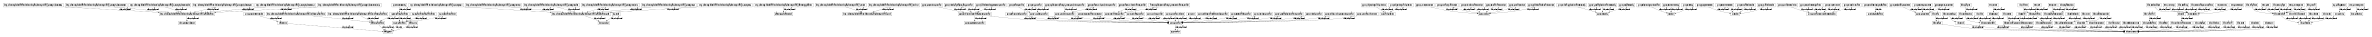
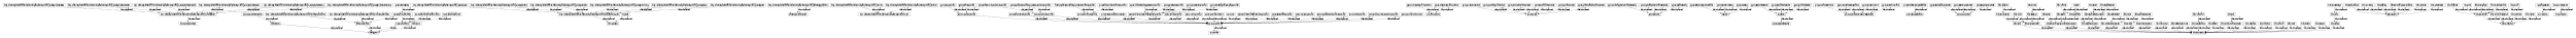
  digraph {
    rankdir=TB
    node [color=black shape=rectangle]
    "http://ciberseg.linkeddata.es/def/OntologiaCiberseguridad#ConceptSchemeIPC"
    "http://ciberseg.linkeddata.es/def/OntologiaCiberseguridad#Classification"
    "skos:ConceptScheme"
    "http://ciberseg.linkeddata.es/def/OntologiaCiberseguridad#PublicOrganization"
    "foaf:Organization"
    "foaf:Agent"
    "http://ciberseg.linkeddata.es/def/OntologiaCiberseguridad#PrivateOrganization"
    "http://ciberseg.linkeddata.es/def/OntologiaCiberseguridad#ConceptSchemeInteco"
    "http://ciberseg.linkeddata.es/def/OntologiaCiberseguridad#ConceptCPV"
    "http://ciberseg.linkeddata.es/def/OntologiaCiberseguridad#ClassificationCode"
    "skos:Concept"
    "http://ciberseg.linkeddata.es/def/OntologiaCiberseguridad#ConceptInteco"
    "http://ciberseg.linkeddata.es/def/OntologiaCiberseguridad#PattentApplication"
    "patent:ApplicationKind"
    "http://ciberseg.linkeddata.es/def/OntologiaCiberseguridad#ConceptSchemeIncibe"
    "http://ciberseg.linkeddata.es/def/OntologiaCiberseguridad#ConceptSchemeCPV"
    "http://ciberseg.linkeddata.es/def/OntologiaCiberseguridad#ConceptIncibe"
    "http://ciberseg.linkeddata.es/def/OntologiaCiberseguridad#Service"
    "http://ciberseg.linkeddata.es/def/OntologiaCiberseguridad#Good"
    "http://ciberseg.linkeddata.es/def/OntologiaCiberseguridad#ConceptUNSPSC"
    "http://ciberseg.linkeddata.es/def/OntologiaCiberseguridad#ConceptSchemeNCL"
    "http://ciberseg.linkeddata.es/def/OntologiaCiberseguridad#Product"
    "http://ciberseg.linkeddata.es/def/OntologiaCiberseguridad#ConceptNCL"
    "http://ciberseg.linkeddata.es/def/OntologiaCiberseguridad#ConceptIPC"
    "http://ciberseg.linkeddata.es/def/OntologiaCiberseguridad#ConceptSchemeUNSPSC"
    "pproc:ConcessionContract"
    "pproc:PublicServicesManagementContract"
    "pproc:Contract"
    "pproc:HarmonizedContract"
    "pc:Contract"
    "pproc:SubjectiveAwardCriterion"
    "pc:AwardCriterion"
    "pproc:LeaseContract"
    "pproc:SuppliesContract"
    "pproc:CommitteeMember"
    "foaf:Person"
    "pproc:MixedCapitalCompanyContract"
    "pproc:CorrectionNotice"
    "pproc:Notice"
    "pproc:DynamicPurchasingSystemConclusionContract"
    "pproc:ConclusionContract"
    "pproc:PrecomercialProcurement"
    "pproc:SharedResultAgreementContract"
    "pproc:FrameworkDerivativeContract"
    "pproc:DerivativeContract"
    "pproc:PrivateContract"
    "pproc:OrdinaryAdministrativeRemedy"
    "pproc:Remedy"
    "pproc:ElectronicAuctionPhase"
    "s:Event"
    "pproc:WorksContract"
    "pproc:ContractWithLots"
    "pproc:AcceptedTender"
    "pc:Tender"
    "pproc:ContractAwardNotice"
    "pproc:ContractResolution"
    "pproc:ContractOrProcedureExtinction"
    "pproc:ObjectiveAwardCriterion"
    "pproc:BuyContract"
    "org:Organization"
    "pproc:BundlePriceSpecification"
    "gr:PriceSpecification"
    "pproc:TenderMeeting"
    "pproc:Lot"
    "pproc:PublicPrivatePartnershipContract"
    "pproc:ExcludedTender"
    n67 [label="patent:DynamicPurchasingSystemDerivativeContract"]
    "pproc:PriorInformationNotice"
    "pproc:TechnicalCommittee"
    "pproc:Committee"
    "pproc:SpecialAdministrativeRemedy"
    "pproc:FormalizationNotice"
    "pproc:ExtendableContract"
    "pproc:TenderCommittee"
    "pproc:AgreementContract"
    "pproc:ProcedureResignation"
    "pproc:ContractNotice"
    "pproc:ServicesContract"
    "pproc:Briefing"
    "pproc:LegalRemedy"
    "pproc:ExpertCommittee"
    "pproc:FormalizedTender"
    "pproc:FrameworkConclusionContract"
    "pproc:SpecialAdministrativeContract"
    "pproc:ProcedureVoid"
    "pproc:MixedContract"
    "pproc:ProcedureWaive"
    "pproc:AwardedTender"
    "pproc:PublicWorksConcessionContract"
    "pproc:ContractWithoutLots"
    "pproc:AdditionalInformationNotice"
    "org:FormalOrganization"
    "org:OrganizationalCollaboration"
    "foaf:Group"
    "gr:BusinessEntity"
    "org:OrganizationalUnit"
    "bibo:Map"
    "bibo:Image"
    "bibo:Document"
    "bibo:Book"
    "bibo:Chapter"
    "bibo:BookSection"
    "bibo:DocumentPart"
    "bibo:PersonalCommunicationDocument"
    "bibo:LegalDocument"
    "bibo:Statute"
    "bibo:Legislation"
    "bibo:Performance"
    "event:Event"
    "bibo:Workshop"
    "bibo:CollectedDocument"
    "bibo:AcademicArticle"
    "bibo:Article"
    "bibo:Hearing"
    "bibo:Magazine"
    "bibo:Periodical"
    "bibo:Collection"
    "bibo:AudioDocument"
    "bibo:Bill"
    "bibo:Manuscript"
    "bibo:Code"
    "bibo:PersonalCommunication"
    "bibo:Brief"
    "bibo:LegalCaseDocument"
    "bibo:ReferenceSource"
    "bibo:Newspaper"
    "bibo:Specification"
    "bibo:MultiVolumeBook"
    "bibo:Patent"
-   "bibo:CourtReporter"
+   "bibo:CourtReporter" [label="bibo:MixedContract"]
    "bibo:Film"
    "bibo:AudioVisualDocument"
    "bibo:Proceedings"
    "bibo:Website"
    "bibo:Webpage"
    "bibo:Slideshow"
    "bibo:Manual"
    "bibo:Note"
    "bibo:Thesis"
    "bibo:Letter"
    "bibo:EditedBook"
    "bibo:Series"
    "bibo:Journal"
    "bibo:Standard"
    "bibo:LegalDecision"
    "bibo:Interview"
    "bibo:Slide"
    "bibo:Report"
    "bibo:Conference"
    "bibo:Quote"
    "bibo:Excerpt"
    "bibo:Email"
    "bibo:Issue"
    "org:Role"
    "org:ChangeEvent"
    "prov:Activity"
    n157 [label="skos:CourtReporter"]
    "skos:Collection"
    "http://ciberseg.linkeddata.es/def/OntologiaCiberseguridad#ConceptSchemeIPC" -> "http://ciberseg.linkeddata.es/def/OntologiaCiberseguridad#Classification" [label="rdfs:subClassOf"]
    "http://ciberseg.linkeddata.es/def/OntologiaCiberseguridad#Classification" -> "skos:ConceptScheme" [label="rdfs:subClassOf"]
    "http://ciberseg.linkeddata.es/def/OntologiaCiberseguridad#PublicOrganization" -> "foaf:Organization" [label="rdfs:subClassOf"]
    "foaf:Organization" -> "foaf:Agent" [label="rdfs:subClassOf"]
    "http://ciberseg.linkeddata.es/def/OntologiaCiberseguridad#PrivateOrganization" -> "foaf:Organization" [label="rdfs:subClassOf"]
    "http://ciberseg.linkeddata.es/def/OntologiaCiberseguridad#ConceptSchemeInteco" -> "http://ciberseg.linkeddata.es/def/OntologiaCiberseguridad#Classification" [label="rdfs:subClassOf"]
    "http://ciberseg.linkeddata.es/def/OntologiaCiberseguridad#ConceptCPV" -> "http://ciberseg.linkeddata.es/def/OntologiaCiberseguridad#ClassificationCode" [label="rdfs:subClassOf"]
    "http://ciberseg.linkeddata.es/def/OntologiaCiberseguridad#ClassificationCode" -> "skos:Concept" [label="rdfs:subClassOf"]
    "http://ciberseg.linkeddata.es/def/OntologiaCiberseguridad#ConceptInteco" -> "http://ciberseg.linkeddata.es/def/OntologiaCiberseguridad#ClassificationCode" [label="rdfs:subClassOf"]
    "http://ciberseg.linkeddata.es/def/OntologiaCiberseguridad#PattentApplication" -> "patent:ApplicationKind" [label="rdfs:subClassOf"]
    "http://ciberseg.linkeddata.es/def/OntologiaCiberseguridad#ConceptSchemeIncibe" -> "http://ciberseg.linkeddata.es/def/OntologiaCiberseguridad#Classification" [label="rdfs:subClassOf"]
    "http://ciberseg.linkeddata.es/def/OntologiaCiberseguridad#ConceptSchemeCPV" -> "http://ciberseg.linkeddata.es/def/OntologiaCiberseguridad#Classification" [label="rdfs:subClassOf"]
    "http://ciberseg.linkeddata.es/def/OntologiaCiberseguridad#ConceptIncibe" -> "http://ciberseg.linkeddata.es/def/OntologiaCiberseguridad#ClassificationCode" [label="rdfs:subClassOf"]
    "http://ciberseg.linkeddata.es/def/OntologiaCiberseguridad#Service" -> "http://ciberseg.linkeddata.es/def/OntologiaCiberseguridad#Good" [label="rdfs:subClassOf"]
    "http://ciberseg.linkeddata.es/def/OntologiaCiberseguridad#ConceptUNSPSC" -> "http://ciberseg.linkeddata.es/def/OntologiaCiberseguridad#ClassificationCode" [label="rdfs:subClassOf"]
    "http://ciberseg.linkeddata.es/def/OntologiaCiberseguridad#ConceptSchemeNCL" -> "http://ciberseg.linkeddata.es/def/OntologiaCiberseguridad#Classification" [label="rdfs:subClassOf"]
    "http://ciberseg.linkeddata.es/def/OntologiaCiberseguridad#Product" -> "http://ciberseg.linkeddata.es/def/OntologiaCiberseguridad#Good" [label="rdfs:subClassOf"]
    "http://ciberseg.linkeddata.es/def/OntologiaCiberseguridad#ConceptNCL" -> "http://ciberseg.linkeddata.es/def/OntologiaCiberseguridad#ClassificationCode" [label="rdfs:subClassOf"]
    "http://ciberseg.linkeddata.es/def/OntologiaCiberseguridad#ConceptIPC" -> "http://ciberseg.linkeddata.es/def/OntologiaCiberseguridad#ClassificationCode" [label="rdfs:subClassOf"]
    "http://ciberseg.linkeddata.es/def/OntologiaCiberseguridad#ConceptSchemeUNSPSC" -> "http://ciberseg.linkeddata.es/def/OntologiaCiberseguridad#Classification" [label="rdfs:subClassOf"]
    "pproc:ConcessionContract" -> "pproc:PublicServicesManagementContract" [label="rdfs:subClassOf"]
    "pproc:PublicServicesManagementContract" -> "pproc:Contract" [label="rdfs:subClassOf"]
    "pproc:Contract" -> "pc:Contract" [label="rdfs:subClassOf"]
    "pproc:HarmonizedContract" -> "pproc:Contract" [label="rdfs:subClassOf"]
    "pproc:SubjectiveAwardCriterion" -> "pc:AwardCriterion" [label="rdfs:subClassOf"]
    "pproc:LeaseContract" -> "pproc:SuppliesContract" [label="rdfs:subClassOf"]
    "pproc:SuppliesContract" -> "pproc:Contract" [label="rdfs:subClassOf"]
    "pproc:CommitteeMember" -> "foaf:Person" [label="rdfs:subClassOf"]
    "foaf:Person" -> "foaf:Agent" [label="rdfs:subClassOf"]
    "pproc:MixedCapitalCompanyContract" -> "pproc:PublicServicesManagementContract" [label="rdfs:subClassOf"]
    "pproc:CorrectionNotice" -> "pproc:Notice" [label="rdfs:subClassOf"]
    "pproc:DynamicPurchasingSystemConclusionContract" -> "pproc:ConclusionContract" [label="rdfs:subClassOf"]
    "pproc:ConclusionContract" -> "pproc:Contract" [label="rdfs:subClassOf"]
    "pproc:PrecomercialProcurement" -> "pproc:Contract" [label="rdfs:subClassOf"]
    "pproc:SharedResultAgreementContract" -> "pproc:PublicServicesManagementContract" [label="rdfs:subClassOf"]
    "pproc:FrameworkDerivativeContract" -> "pproc:DerivativeContract" [label="rdfs:subClassOf"]
    "pproc:DerivativeContract" -> "pproc:Contract" [label="rdfs:subClassOf"]
    "pproc:PrivateContract" -> "pproc:Contract" [label="rdfs:subClassOf"]
    "pproc:OrdinaryAdministrativeRemedy" -> "pproc:Remedy" [label="rdfs:subClassOf"]
    "pproc:ElectronicAuctionPhase" -> "s:Event" [label="rdfs:subClassOf"]
    "pproc:WorksContract" -> "pproc:Contract" [label="rdfs:subClassOf"]
    "pproc:ContractWithLots" -> "pproc:Contract" [label="rdfs:subClassOf"]
-   "pproc:AcceptedTender" -> "pc:Tender" [label="rdfs:subClassOf"]
+   "pc:Tender" -> "pproc:AcceptedTender" [label="rdfs:subClassOf"]
    "pproc:ContractAwardNotice" -> "pproc:Notice" [label="rdfs:subClassOf"]
    "pproc:ContractResolution" -> "pproc:ContractOrProcedureExtinction" [label="rdfs:subClassOf"]
    "pproc:ObjectiveAwardCriterion" -> "pc:AwardCriterion" [label="rdfs:subClassOf"]
    "pproc:BuyContract" -> "pproc:SuppliesContract" [label="rdfs:subClassOf"]
    "org:Organization" -> "foaf:Agent" [label="rdfs:rdfs"]
-   "pproc:BundlePriceSpecification" -> "gr:PriceSpecification" [label="rdfs:rdfs"]
+   "pproc:BundlePriceSpecification" -> "gr:PriceSpecification" [label="rdfs:subClassOf"]
    "pproc:TenderMeeting" -> "s:Event" [label="rdfs:subClassOf"]
    "pproc:Lot" -> "pproc:Contract" [label="rdfs:subClassOf"]
    "pproc:PublicPrivatePartnershipContract" -> "pproc:Contract" [label="rdfs:subClassOf"]
    "pproc:ExcludedTender" -> "pc:Tender" [label="rdfs:subClassOf"]
    n67 -> "pproc:DerivativeContract" [label="rdfs:subClassOf"]
    "pproc:PriorInformationNotice" -> "pproc:Notice" [label="rdfs:subClassOf"]
    "pproc:TechnicalCommittee" -> "pproc:Committee" [label="rdfs:subClassOf"]
    "pproc:SpecialAdministrativeRemedy" -> "pproc:Remedy" [label="rdfs:subClassOf"]
    "pproc:FormalizationNotice" -> "pproc:Notice" [label="rdfs:subClassOf"]
    "pproc:ExtendableContract" -> "pproc:Contract" [label="rdfs:subClassOf"]
    "pproc:TenderCommittee" -> "pproc:Committee" [label="rdfs:subClassOf"]
-   "pproc:PublicServicesManagementContract" -> "pproc:AgreementContract" [label="rdfs:subClassOf"]
+   "pproc:AgreementContract" -> "pproc:PublicServicesManagementContract" [label="rdfs:subClassOf"]
    "pproc:ProcedureResignation" -> "pproc:ContractOrProcedureExtinction" [label="rdfs:subClassOf"]
    "pproc:ContractNotice" -> "pproc:Notice" [label="rdfs:subClassOf"]
    "pproc:ServicesContract" -> "pproc:Contract" [label="rdfs:subClassOf"]
    "pproc:Briefing" -> "s:Event" [label="rdfs:subClassOf"]
    "pproc:LegalRemedy" -> "pproc:Remedy" [label="rdfs:subClassOf"]
    "pproc:ExpertCommittee" -> "pproc:Committee" [label="rdfs:subClassOf"]
    "pproc:FormalizedTender" -> "pc:Tender" [label="rdfs:subClassOf"]
    "pproc:FrameworkConclusionContract" -> "pproc:ConclusionContract" [label="rdfs:subClassOf"]
    "pproc:SpecialAdministrativeContract" -> "pproc:Contract" [label="rdfs:subClassOf"]
    "pproc:ProcedureVoid" -> "pproc:ContractOrProcedureExtinction" [label="rdfs:subClassOf"]
    "pproc:MixedContract" -> "pproc:Contract" [label="rdfs:subClassOf"]
    "pproc:ProcedureWaive" -> "pproc:ContractOrProcedureExtinction" [label="rdfs:subClassOf"]
    "pproc:AwardedTender" -> "pc:Tender" [label="rdfs:subClassOf"]
    "pproc:PublicWorksConcessionContract" -> "pproc:Contract" [label="rdfs:subClassOf"]
    "pproc:ContractWithoutLots" -> "pproc:Contract" [label="rdfs:subClassOf"]
    "pproc:AdditionalInformationNotice" -> "pproc:Notice" [label="rdfs:subClassOf"]
    "org:FormalOrganization" -> "foaf:Organization" [label="rdfs:subClassOf"]
    "org:FormalOrganization" -> "org:Organization" [label="rdfs:subClassOf"]
    "org:OrganizationalCollaboration" -> "org:Organization" [label="rdfs:subClassOf"]
    "foaf:Group" -> "foaf:Agent" [label="rdfs:subClassOf"]
    "gr:BusinessEntity" -> "org:FormalOrganization" [label="rdfs:subClassOf"]
    "org:OrganizationalUnit" -> "org:Organization" [label="rdfs:subClassOf"]
    "bibo:Map" -> "bibo:Image" [label="rdfs:subClassOf"]
    "bibo:Image" -> "bibo:Document" [label="rdfs:subClassOf"]
    "bibo:Book" -> "bibo:Document" [label="rdfs:subClassOf"]
    "bibo:Chapter" -> "bibo:BookSection" [label="rdfs:subClassOf"]
    "bibo:BookSection" -> "bibo:DocumentPart" [label="rdfs:subClassOf"]
    "bibo:DocumentPart" -> "bibo:Document" [label="rdfs:subClassOf"]
    "bibo:PersonalCommunicationDocument" -> "bibo:Document" [label="rdfs:subClassOf"]
    "bibo:LegalDocument" -> "bibo:Document" [label="rdfs:subClassOf"]
    "bibo:Statute" -> "bibo:Legislation" [label="rdfs:subClassOf"]
    "bibo:Legislation" -> "bibo:LegalDocument" [label="rdfs:subClassOf"]
    "bibo:Performance" -> "event:Event" [label="rdfs:subClassOf"]
    "bibo:Workshop" -> "event:Event" [label="rdfs:subClassOf"]
    "bibo:CollectedDocument" -> "bibo:Document" [label="rdfs:subClassOf"]
    "bibo:AcademicArticle" -> "bibo:Article" [label="rdfs:subClassOf"]
    "bibo:Article" -> "bibo:Document" [label="rdfs:subClassOf"]
    "bibo:Hearing" -> "event:Event" [label="rdfs:subClassOf"]
    "bibo:Magazine" -> "bibo:Periodical" [label="rdfs:subClassOf"]
    "bibo:Periodical" -> "bibo:Collection" [label="rdfs:subClassOf"]
    "bibo:AudioDocument" -> "bibo:Document" [label="rdfs:subClassOf"]
    "bibo:Bill" -> "bibo:Legislation" [label="rdfs:subClassOf"]
    "bibo:Manuscript" -> "bibo:Document" [label="rdfs:subClassOf"]
    "bibo:Code" -> "bibo:Periodical" [label="rdfs:subClassOf"]
    "bibo:PersonalCommunication" -> "event:Event" [label="rdfs:subClassOf"]
    "bibo:Brief" -> "bibo:LegalCaseDocument" [label="rdfs:subClassOf"]
    "bibo:LegalCaseDocument" -> "bibo:LegalDocument" [label="rdfs:subClassOf"]
    "bibo:ReferenceSource" -> "bibo:Document" [label="rdfs:subClassOf"]
    "bibo:Newspaper" -> "bibo:Periodical" [label="rdfs:subClassOf"]
    "bibo:Specification" -> "bibo:Document" [label="rdfs:subClassOf"]
    "bibo:MultiVolumeBook" -> "bibo:Collection" [label="rdfs:subClassOf"]
    "bibo:Patent" -> "bibo:Document" [label="rdfs:subClassOf"]
    "bibo:CourtReporter" -> "bibo:Periodical" [label="rdfs:subClassOf"]
    "bibo:Film" -> "bibo:AudioVisualDocument" [label="rdfs:subClassOf"]
    "bibo:AudioVisualDocument" -> "bibo:Document" [label="rdfs:subClassOf"]
-   "bibo:Proceedings" -> "bibo:Book" [label="rdfs:subClassOf"]
+   "bibo:Proceedings" -> "bibo:Map" [label="rdfs:subClassOf"]
    "bibo:Website" -> "bibo:Collection" [label="rdfs:subClassOf"]
    "bibo:Webpage" -> "bibo:Document" [label="rdfs:subClassOf"]
    "bibo:Slideshow" -> "bibo:Document" [label="rdfs:subClassOf"]
    "bibo:Manual" -> "bibo:Document" [label="rdfs:subClassOf"]
    "bibo:Note" -> "bibo:Document" [label="rdfs:subClassOf"]
    "bibo:Thesis" -> "bibo:Document" [label="rdfs:subClassOf"]
    "bibo:Letter" -> "bibo:PersonalCommunicationDocument" [label="rdfs:subClassOf"]
    "bibo:EditedBook" -> "bibo:CollectedDocument" [label="rdfs:subClassOf"]
    "bibo:Series" -> "bibo:Collection" [label="rdfs:subClassOf"]
    "bibo:Journal" -> "bibo:Periodical" [label="rdfs:subClassOf"]
    "bibo:Standard" -> "bibo:Specification" [label="rdfs:subClassOf"]
    "bibo:LegalDecision" -> "bibo:LegalCaseDocument" [label="rdfs:subClassOf"]
    "bibo:Interview" -> "event:Event" [label="rdfs:subClassOf"]
    "bibo:Slide" -> "bibo:DocumentPart" [label="rdfs:subClassOf"]
    "bibo:Report" -> "bibo:Document" [label="rdfs:subClassOf"]
    "bibo:Conference" -> "event:Event" [label="rdfs:subClassOf"]
    "bibo:Quote" -> "bibo:Excerpt" [label="rdfs:subClassOf"]
    "bibo:Excerpt" -> "bibo:DocumentPart" [label="rdfs:subClassOf"]
    "bibo:Email" -> "bibo:PersonalCommunicationDocument" [label="subClassOf:subClassOf"]
    "bibo:Issue" -> "bibo:CollectedDocument" [label="rdfs:subClassOf"]
    "org:Role" -> "skos:Concept" [label="rdfs:subClassOf"]
    "org:ChangeEvent" -> "prov:Activity" [label="rdfs:subClassOf"]
    n157 -> "skos:Collection" [label="rdfs:subClassOf"]
  }
